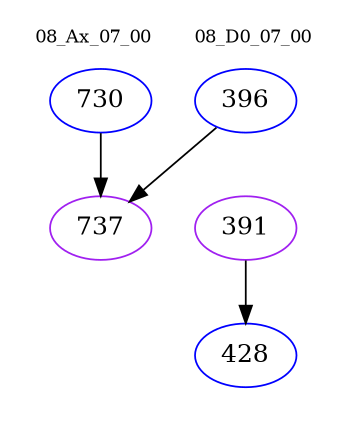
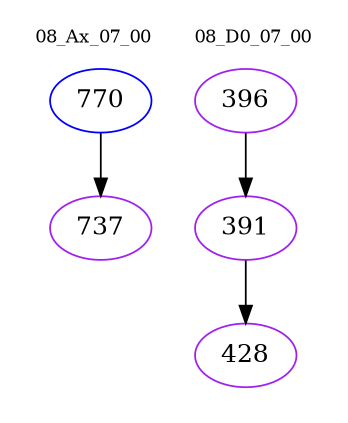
  digraph {
    node [color=purple]
    edge [color=black]
-   n1 [color=blue label=730]
+   n1 [color=blue label=770]
    n2 [label=737]
-   n3 [color=blue label=396]
+   n3 [label=396]
    n4 [label=391]
-   n5 [color=blue label=428]
+   n5 [label=428]
    subgraph cluster_1 {
      color=white
      fontsize=10
      label="08_Ax_07_00"
      n1
      n2
    }
    subgraph cluster_2 {
      color=white
      fontsize=10
      label="08_D0_07_00"
      n3
      n4
      n5
    }
    n1 -> n2
-   n3 -> n2
+   n3 -> n4
    n4 -> n5
  }
